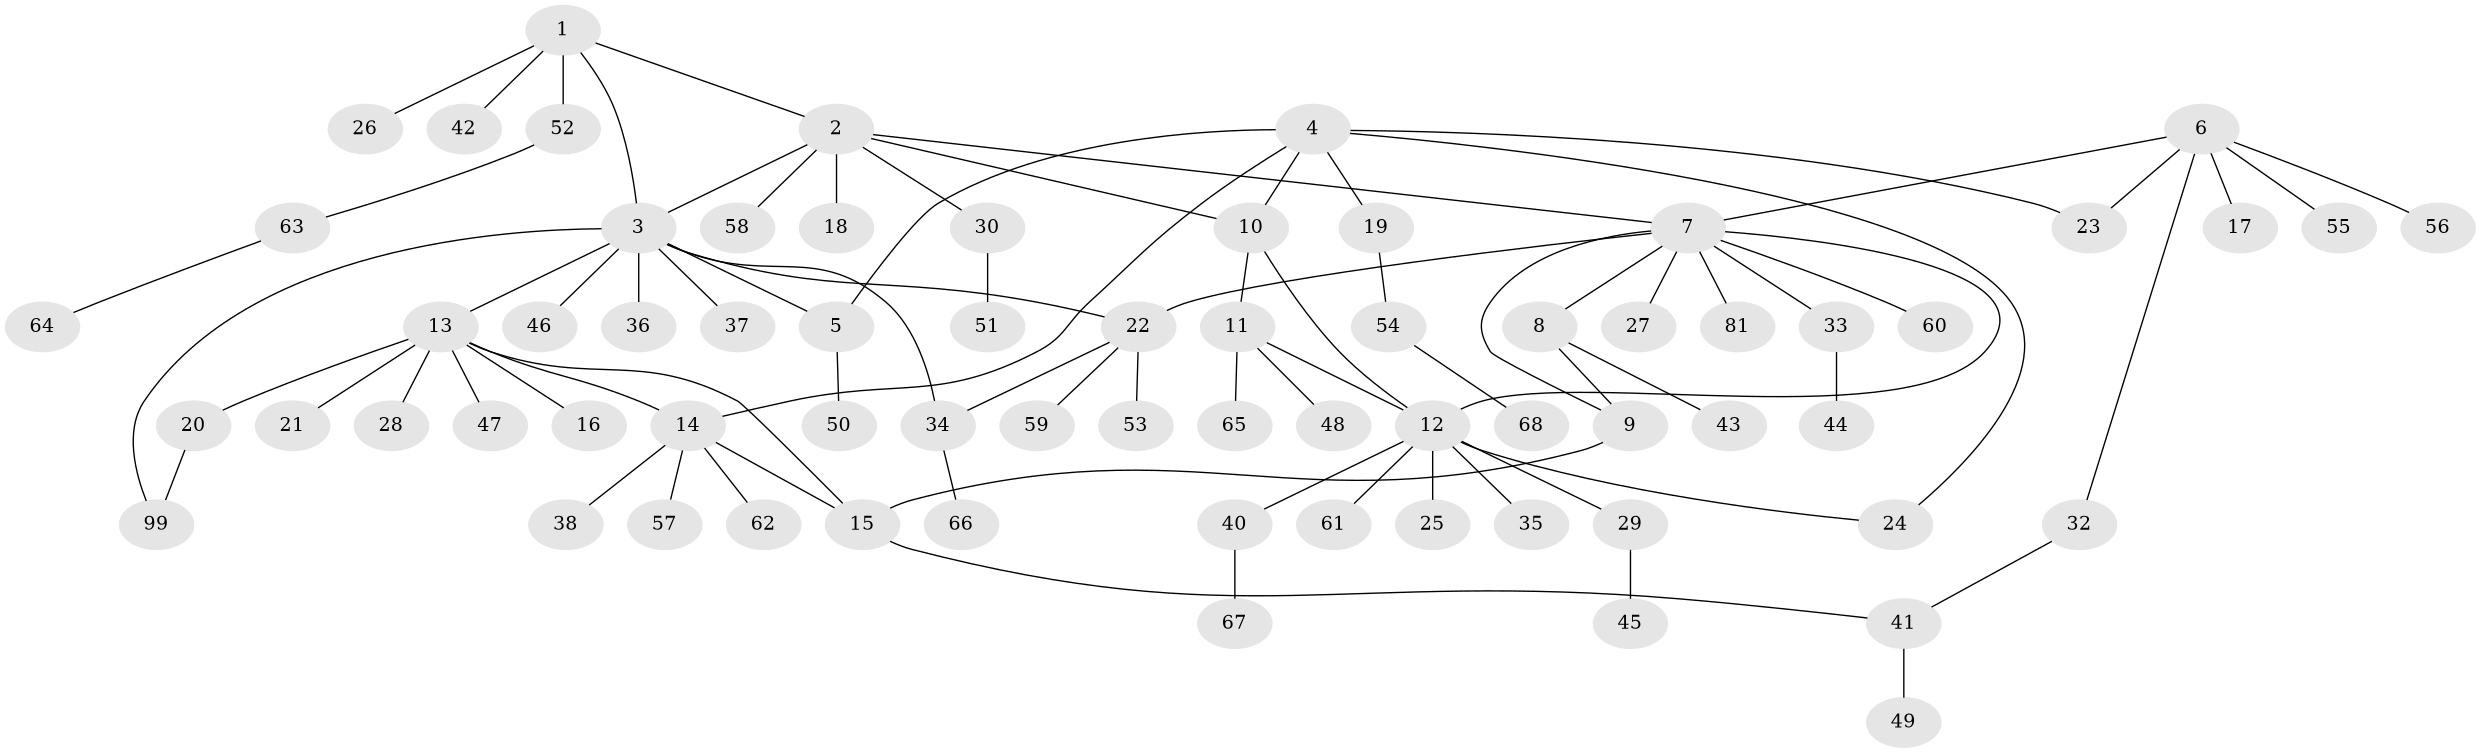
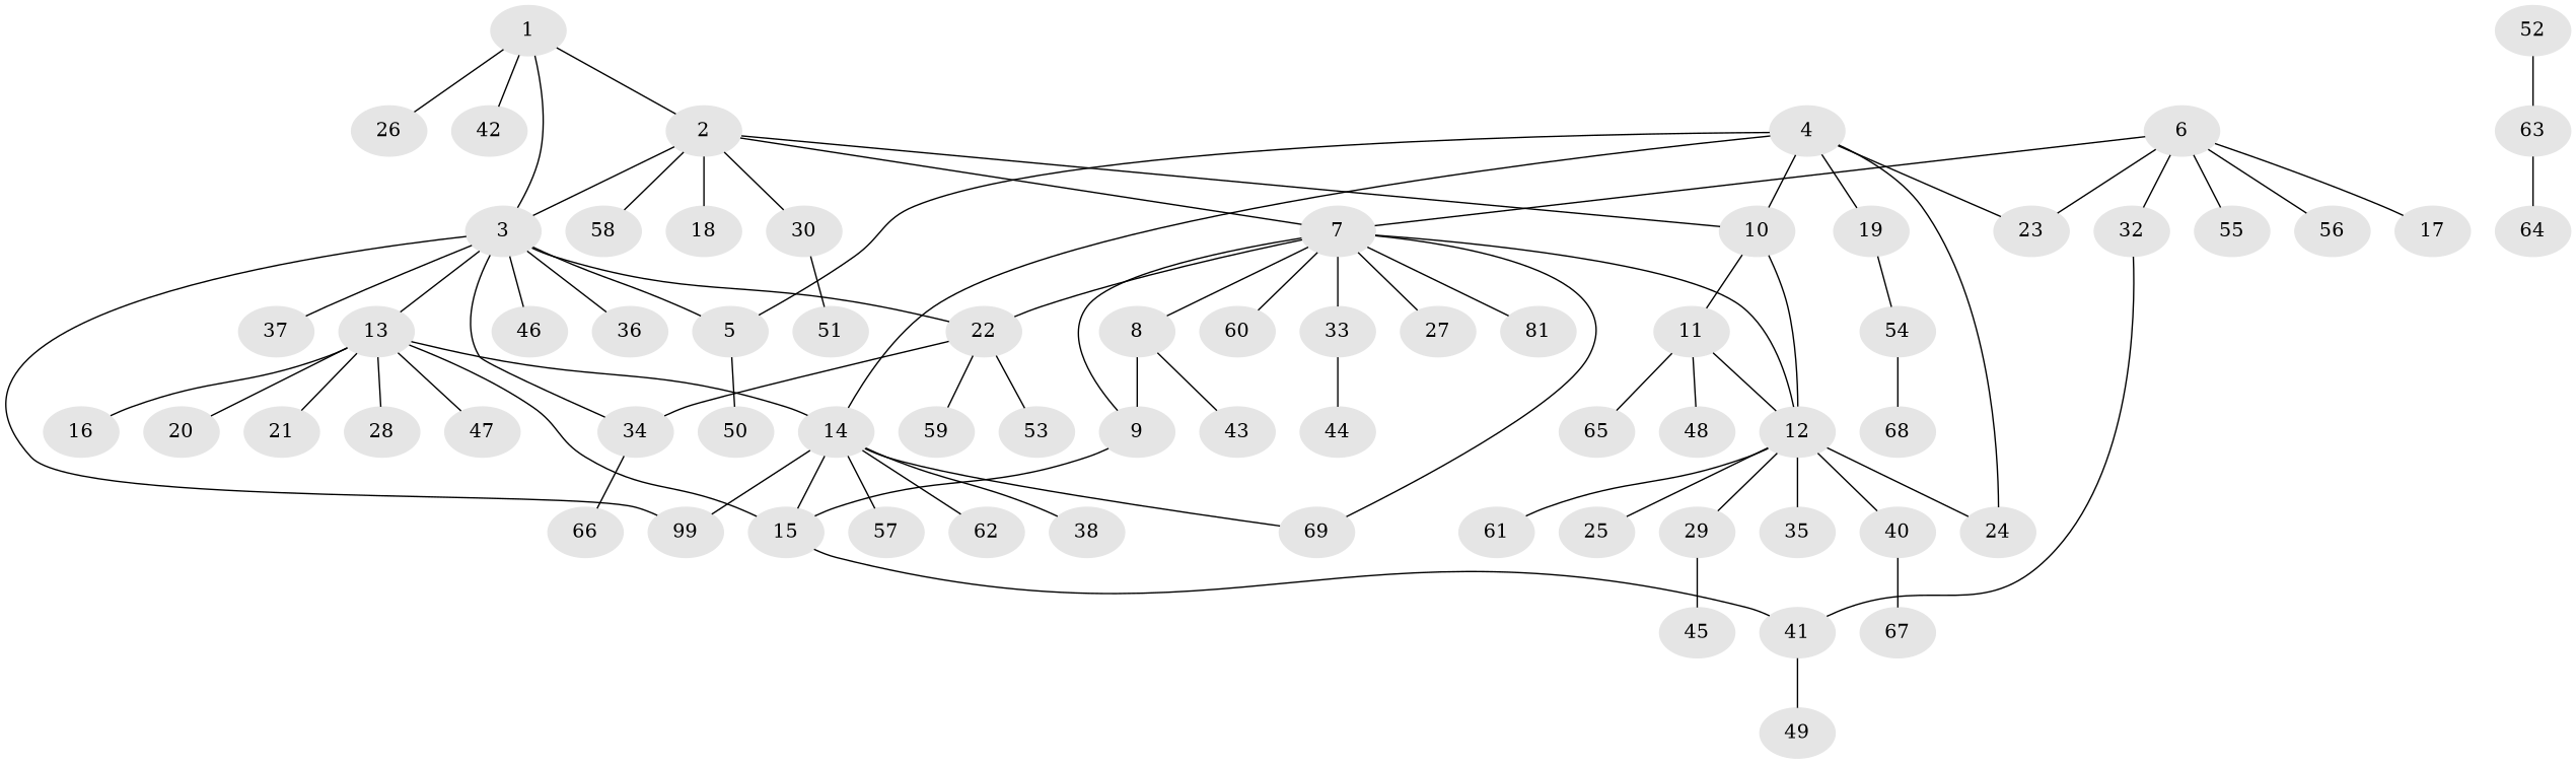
  graph {
    node [color=gray90 style=filled]
    1
    2
    3
    26
    42
    52
    7
    10
    18
    30
    58
    5
    13
    22
    34
    36
    37
    n18 [label=99]
    46
    63
    8
    9
    12
    27
    n25 [label=81]
    33
    60
+   69
    11
    51
    50
    14
    15
    16
    20
    21
    28
    47
    53
    59
    66
    4
    19
    24
    23
    6
    17
    32
    55
    56
    38
    57
    62
    54
    41
    43
    25
    29
    35
    40
    61
    44
    48
    65
    45
    67
    49
    68
    64
    1 -- 2
    1 -- 3
    1 -- 26
    1 -- 42
-   1 -- 52
    2 -- 3
    2 -- 7
    2 -- 10
    2 -- 18
    2 -- 30
    2 -- 58
    3 -- 5
    3 -- 13
    3 -- 22
    3 -- 34
    3 -- 36
    3 -- 37
    3 -- n18
    3 -- 46
    52 -- 63
    7 -- 22
    7 -- 8
    7 -- 9
    7 -- 12
    7 -- 27
    7 -- n25
    7 -- 33
    7 -- 60
+   7 -- 69
    10 -- 12
    10 -- 11
    30 -- 51
    5 -- 50
    13 -- 14
    13 -- 15
    13 -- 16
    13 -- 20
    13 -- 21
    13 -- 28
    13 -- 47
    22 -- 34
    22 -- 53
    22 -- 59
    34 -- 66
    63 -- 64
    8 -- 9
    8 -- 43
    9 -- 15
    12 -- 24
    12 -- 25
    12 -- 29
    12 -- 35
    12 -- 40
    12 -- 61
    33 -- 44
    11 -- 12
    11 -- 48
    11 -- 65
-   20 -- n18
+   14 -- n18
+   14 -- 69
    14 -- 15
    14 -- 38
    14 -- 57
    14 -- 62
    15 -- 41
    4 -- 10
    4 -- 5
    4 -- 14
    4 -- 19
    4 -- 24
    4 -- 23
    19 -- 54
    6 -- 7
    6 -- 23
    6 -- 17
    6 -- 32
    6 -- 55
    6 -- 56
    32 -- 41
    54 -- 68
    41 -- 49
    29 -- 45
    40 -- 67
  }
